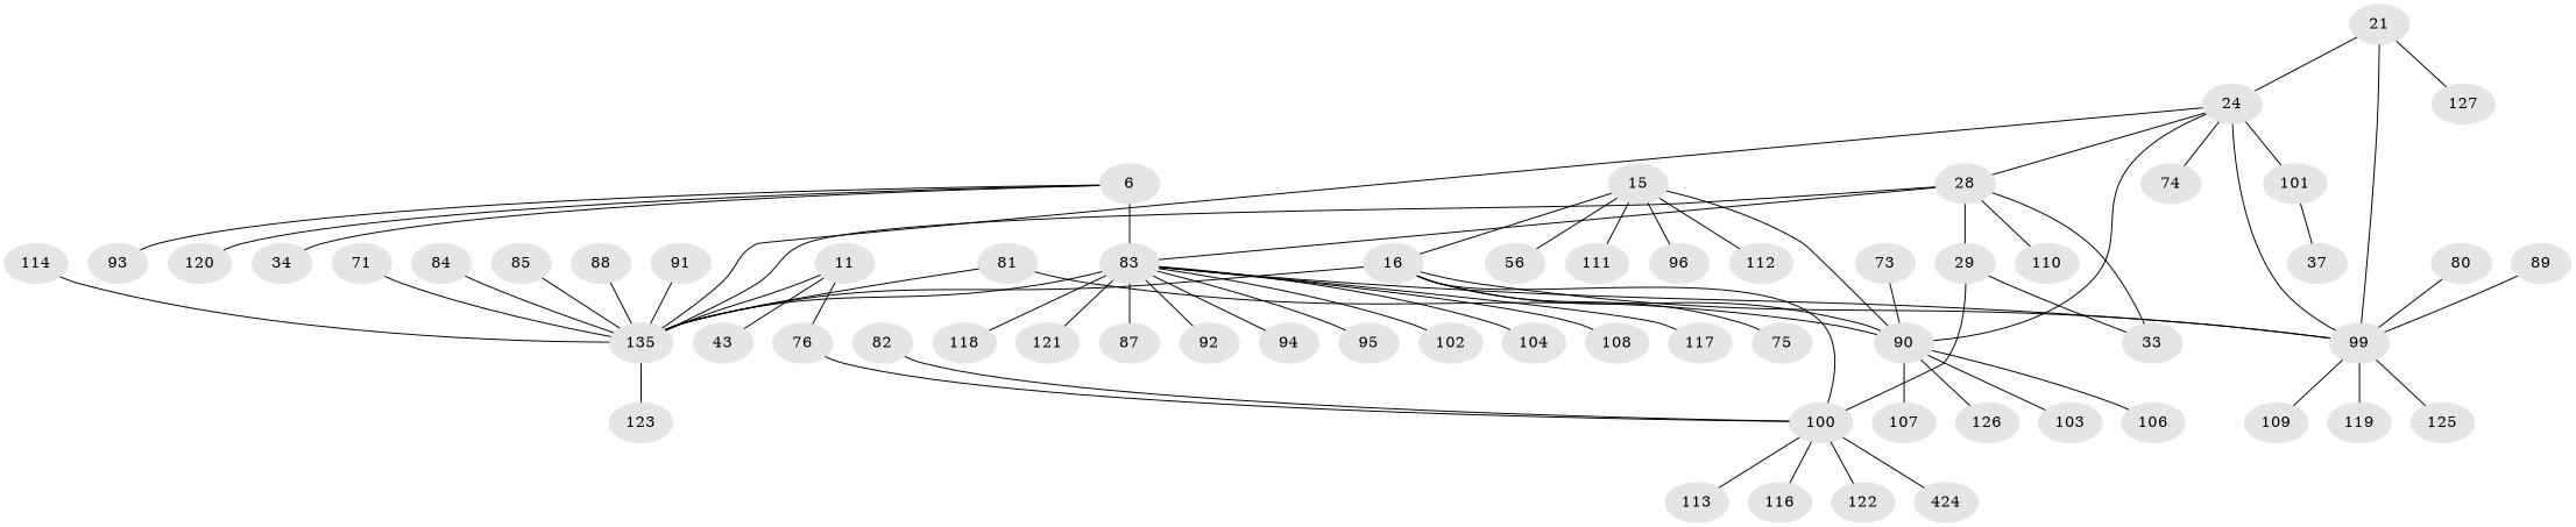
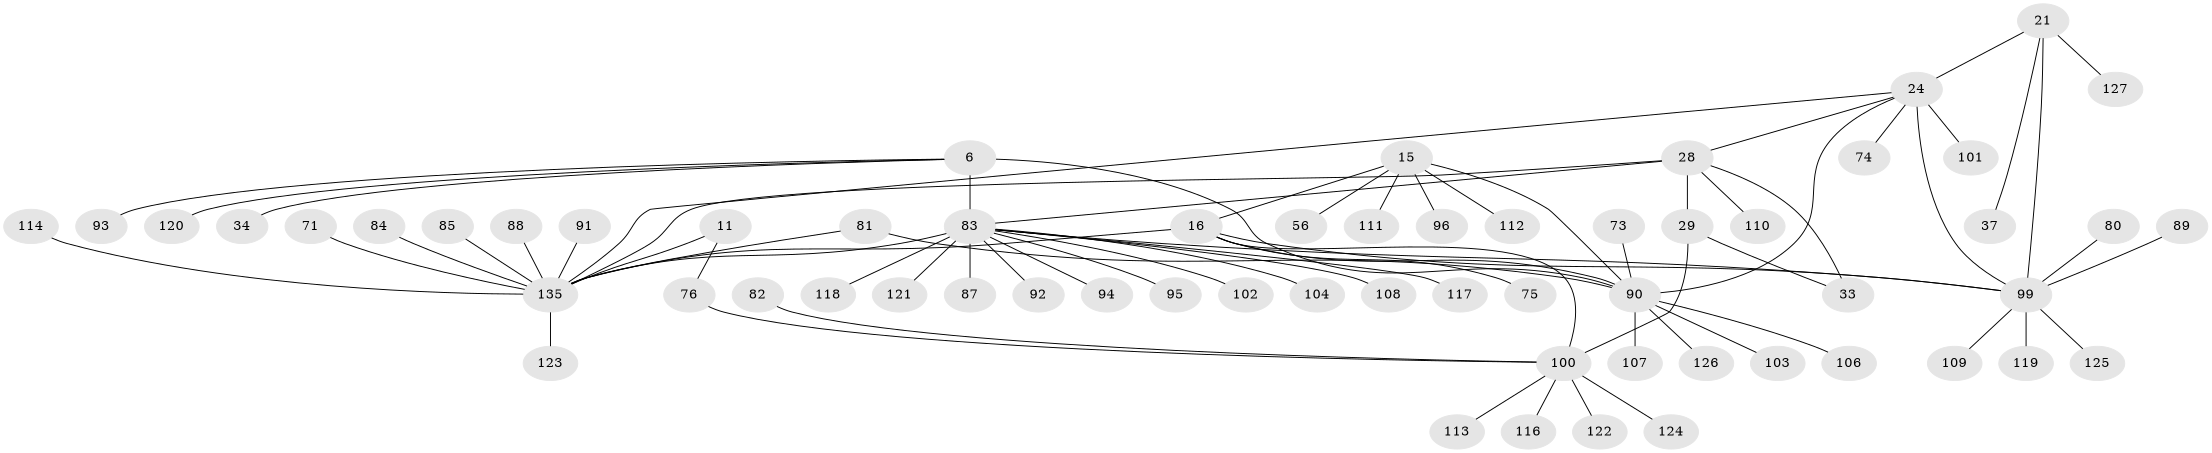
  graph {
    node [color=gray90 style=filled]
    6 [super="+5"]
    34
    83 [super="+79"]
    90 [super="+52+63+18+62"]
    93
    120
    n7 [label=135 super="+31+42+97+54+61"]
    99 [super="+32+46+51+65+77"]
    87
    92 [super="+36"]
    94
    95
    102
    104
    108
    117
    118
    121
    103
    106 [super="+69"]
    107
    126
    11 [super="+7"]
-   43
    76
    100 [super="+68+70+72+78"]
    123 [super="+98"]
    15 [super="+13"]
    16 [super="+14"]
    56
    96
    111
    112
    75 [super="+35"]
    109
    119
    125
    113
    116
    122
-   124 [label=424]
+   124
    21 [super="+19"]
    24 [super="+22"]
    37
    127
    28 [super="+26"]
    74
    101 [super="+58"]
    29 [super="+27"]
    110
    33
    71 [super="+64"]
    73
    80
    81
    82
    84 [super="+47"]
    85
    88
    89 [super="+48+86"]
    91
    114
    6 -- 34
    6 -- 83 [weight=8]
+   6 -- 90
    6 -- 93
    6 -- 120
    83 -- n7 [weight=3]
    83 -- 99
    83 -- 87
    83 -- 92
    83 -- 94
    83 -- 95
    83 -- 102
    83 -- 104
    83 -- 108
    83 -- 117
    83 -- 118
    83 -- 121
    90 -- 103
    90 -- 106
    90 -- 107
    90 -- 126
    n7 -- 123
    99 -- 109
    99 -- 119
    99 -- 125
    11 -- n7 [weight=8]
-   11 -- 43
    11 -- 76
    76 -- 100
    100 -- 113
    100 -- 116
    100 -- 122
    100 -- 124
    15 -- 90 [weight=4]
    15 -- 16 [weight=4]
    15 -- 56
    15 -- 96
    15 -- 111
    15 -- 112
    16 -- 90 [weight=4]
    16 -- n7
    16 -- 99
    16 -- 100
    16 -- 75
    21 -- 99 [weight=4]
    21 -- 24 [weight=4]
-   101 -- 37
+   21 -- 37
    21 -- 127
    24 -- 90 [weight=2]
    24 -- n7
    24 -- 99 [weight=4]
    24 -- 28
    24 -- 74
    24 -- 101
    28 -- 83 [weight=2]
    28 -- n7
    28 -- 29 [weight=4]
    28 -- 110
    28 -- 33 [weight=4]
    29 -- 100 [weight=4]
    29 -- 33
    71 -- n7
    73 -- 90
    80 -- 99
    81 -- 90
    81 -- n7
    82 -- 100
    84 -- n7
    85 -- n7
    88 -- n7
    89 -- 99
    91 -- n7
    114 -- n7
  }
